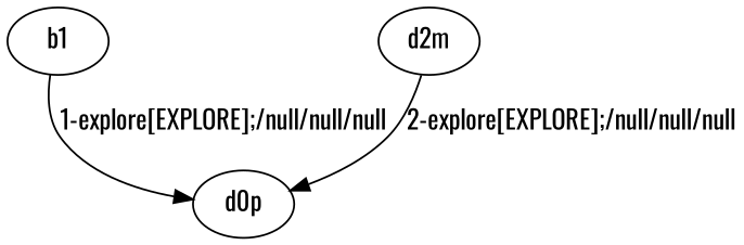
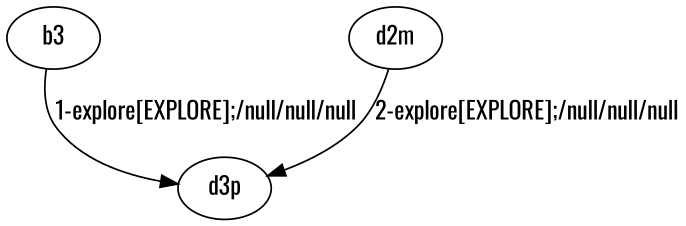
  digraph {
    fontname=Oswald
    node [fontname=Oswald]
    edge [fontname=Oswald]
-   b1
-   d0p
+   b1 [label=b3]
+   d0p [label=d3p]
    d2m
    b1 -> d0p [label="1-explore[EXPLORE];/null/null/null"]
    d2m -> d0p [label="2-explore[EXPLORE];/null/null/null"]
  }
